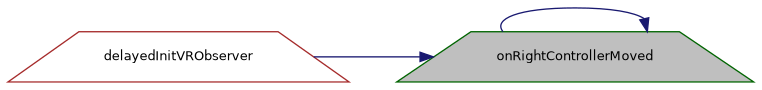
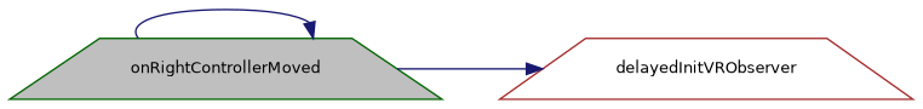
  digraph {
    rankdir=RL
    node [fontname=Helvetica fontsize=10 shape=trapezium]
    edge [color=midnightblue dir=back fontname=Helvetica fontsize=10 labelfontname=Helvetica labelfontsize=10 style=solid]
    n1 [color=darkgreen fillcolor=grey75 fontcolor=black height=0.2 label=onRightControllerMoved style=filled width=0.4]
    n2 [color=brown height=0.2 label=delayedInitVRObserver width=0.4]
    n1 -> n1
-   n1 -> n2
+   n2 -> n1
  }
